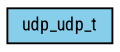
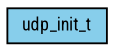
  digraph {
    rankdir=LR
    fontname="Roboto Condensed"
-   n1 [color=black fillcolor=skyblue fontname="Roboto Condensed" fontsize=10 height=0.2 label=udp_udp_t shape=record style=filled width=0.4]
+   n1 [color=black fillcolor=skyblue fontname="Roboto Condensed" fontsize=10 height=0.2 label=udp_init_t shape=record style=filled width=0.4]
  }
